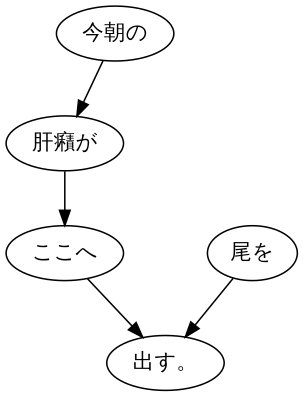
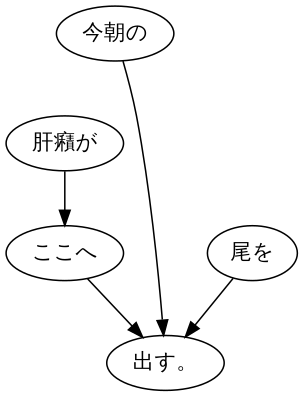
  digraph {
    n1 [label="今朝の"]
    n2 [label="肝癪が"]
    n3 [label="ここへ"]
    n4 [label="出す。"]
    n5 [label="尾を"]
-   n1 -> n2
+   n1 -> n4
    n2 -> n3
    n3 -> n4
    n5 -> n4
  }
